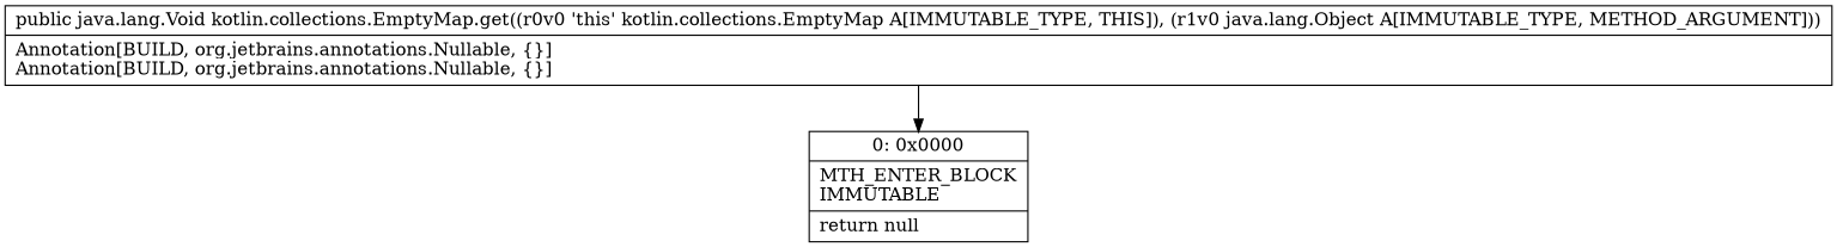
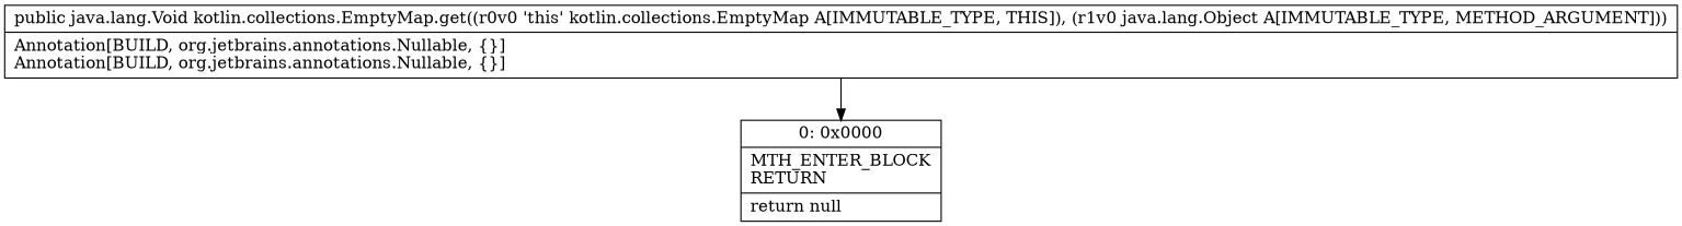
  digraph {
    node [shape=record]
-   n1 [label="{0\:\ 0x0000|MTH_ENTER_BLOCK\lIMMUTABLE\l|return null\l}"]
+   n1 [label="{0\:\ 0x0000|MTH_ENTER_BLOCK\lRETURN\l|return null\l}"]
    n2 [label="{public java.lang.Void kotlin.collections.EmptyMap.get((r0v0 'this' kotlin.collections.EmptyMap A[IMMUTABLE_TYPE, THIS]), (r1v0 java.lang.Object A[IMMUTABLE_TYPE, METHOD_ARGUMENT]))  | Annotation[BUILD, org.jetbrains.annotations.Nullable, \{\}]\lAnnotation[BUILD, org.jetbrains.annotations.Nullable, \{\}]\l}"]
    n2 -> n1
  }
